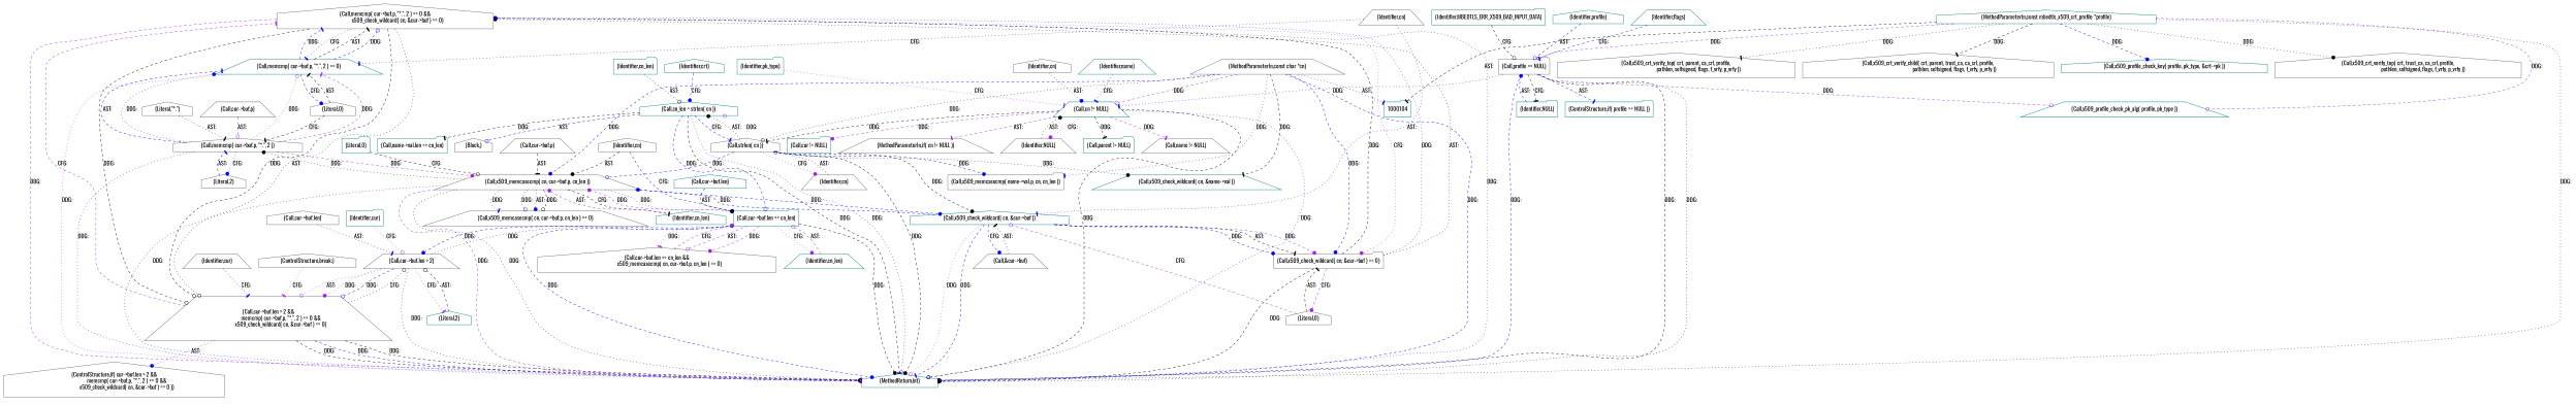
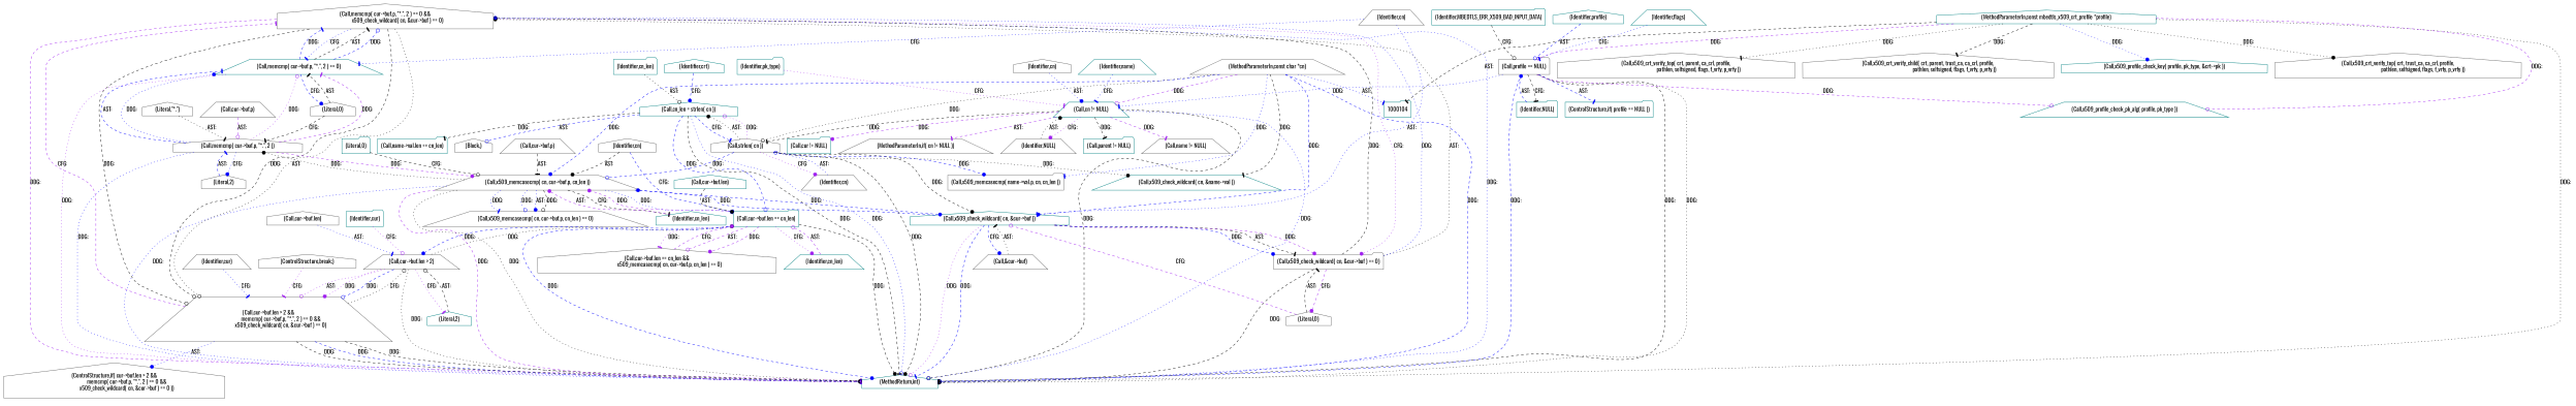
  digraph {
    fontname=Oswald
    node [color=gray40 fontname=Oswald shape=house]
    edge [arrowhead=tee color=blue fontname=Oswald style=dashed]
    n1 [label="(Call,memcmp( cur->buf.p, \"*.\", 2 ) == 0 &&\n                    x509_check_wildcard( cn, &cur->buf ) == 0)"]
    n2 [color=teal label="(Call,memcmp( cur->buf.p, \"*.\", 2 ) == 0)" shape=trapezium]
    n3 [label="(Call,x509_check_wildcard( cn, &cur->buf ) == 0)" shape=folder]
    n4 [label="(Call,cur->buf.len > 2 &&\n                    memcmp( cur->buf.p, \"*.\", 2 ) == 0 &&\n                    x509_check_wildcard( cn, &cur->buf ) == 0)" shape=trapezium]
    n5 [color=teal label="(MethodReturn,int)"]
    n6 [label="(Literal,0)"]
    n7 [label="(Literal,0)"]
    n8 [label="(Call,cur->buf.len > 2)" shape=trapezium]
    n9 [label="(ControlStructure,if( cur->buf.len > 2 &&\n                    memcmp( cur->buf.p, \"*.\", 2 ) == 0 &&\n                    x509_check_wildcard( cn, &cur->buf ) == 0 ))"]
    n10 [label="(Call,memcmp( cur->buf.p, \"*.\", 2 ))"]
    n11 [label="(Call,x509_memcasecmp( cn, cur->buf.p, cn_len ))" shape=trapezium]
    n12 [label="(Literal,2)"]
    n13 [color=teal label="(Call,x509_check_wildcard( cn, &cur->buf ))"]
    n14 [color=teal label="(Call,cur->buf.len == cn_len)" shape=folder]
    n15 [color=teal label="(Identifier,cn_len)"]
    n16 [label="(Call,x509_memcasecmp( cn, cur->buf.p, cn_len ) == 0)" shape=trapezium]
    n17 [label="(Call,&cur->buf)" shape=trapezium]
    n18 [label="(Call,cur->buf.len == cn_len &&\n                    x509_memcasecmp( cn, cur->buf.p, cn_len ) == 0)"]
    n19 [color=teal label="(Identifier,cn_len)" shape=trapezium]
    n20 [label="(Call,strlen( cn ))"]
    n21 [color=teal label="(Call,cn_len = strlen( cn ))"]
    n22 [color=teal label="(Call,x509_check_wildcard( cn, &name->val ))" shape=trapezium]
    n23 [label="(Identifier,cn)" shape=trapezium]
    n24 [label="(Call,x509_memcasecmp( name->val.p, cn, cn_len ))" shape=folder]
    n25 [color=teal label="(Call,name->val.len == cn_len)" shape=folder]
    n26 [label="(Block,)"]
    n27 [color=teal label="(Call,cn != NULL)" shape=trapezium]
    n28 [label="(Call,name != NULL)" shape=trapezium]
    n29 [color=teal label="(Call,cur != NULL)" shape=folder]
    n30 [label="(MethodParameterIn,if( cn != NULL ))" shape=trapezium]
    n31 [label="(Identifier,NULL)" shape=trapezium]
    n32 [color=teal label="(Call,parent != NULL)" shape=folder]
    n33 [label="(MethodParameterIn,const char *cn)" shape=trapezium]
    1000104 [color=teal shape=folder]
    n35 [label="(Call,profile == NULL)" shape=folder]
    n36 [color=teal label="(Identifier,NULL)" shape=folder]
    n37 [color=teal label="(ControlStructure,if( profile == NULL ))" shape=folder]
    n38 [color=teal label="(Call,x509_profile_check_pk_alg( profile, pk_type ))" shape=trapezium]
    n39 [color=teal label="(MethodParameterIn,const mbedtls_x509_crt_profile *profile)"]
    n40 [label="(Call,x509_crt_verify_top( crt, parent, ca_crl, profile,\n                                    pathlen, selfsigned, flags, f_vrfy, p_vrfy ))"]
    n41 [label="(Call,x509_crt_verify_child( crt, parent, trust_ca, ca_crl, profile,\n                                          pathlen, selfsigned, flags, f_vrfy, p_vrfy ))"]
    n42 [color=teal label="(Call,x509_profile_check_key( profile, pk_type, &crt->pk ))"]
    n43 [label="(Call,x509_crt_verify_top( crt, trust_ca, ca_crl, profile,\n                                        pathlen, selfsigned, flags, f_vrfy, p_vrfy ))"]
    n44 [color=teal label="(Literal,2)"]
    n45 [label="(Identifier,cn)"]
    n46 [label="(Call,cur->buf.len)"]
    n47 [label="(Identifier,cur)" shape=trapezium]
    n48 [color=teal label="(Identifier,pk_type)" shape=folder]
    n49 [color=teal label="(Call,cur->buf.len)"]
    n50 [label="(Identifier,cn)" shape=trapezium]
    n51 [label="(Literal,\"*.\")"]
    n52 [color=teal label="(Literal,0)" shape=folder]
    n53 [color=teal label="(Identifier,MBEDTLS_ERR_X509_BAD_INPUT_DATA)" shape=folder]
    n54 [label="(Identifier,cn)"]
    n55 [label="(Call,cur->buf.p)" shape=trapezium]
    n56 [color=teal label="(Identifier,crt)"]
    n57 [color=teal label="(Identifier,profile)"]
    n58 [label="(Call,cur->buf.p)" shape=trapezium]
    n59 [color=teal label="(Identifier,cur)" shape=folder]
    n60 [color=teal label="(Identifier,cn_len)" shape=folder]
    n61 [color=teal label="(Identifier,name)" shape=trapezium]
    n62 [label="(ControlStructure,break;)"]
    n63 [color=teal label="(Identifier,flags)" shape=trapezium]
    n1 -> n2 [label="CFG: " style=dotted]
    n1 -> n3 [arrowhead=dot color=purple label="CFG: " style=dotted]
    n1 -> n4 [arrowhead=odot color=black label="AST: " style=dotted]
    n1 -> n4 [arrowhead=odot color=black label="DDG: "]
    n1 -> n4 [arrowhead=odot color=black label="DDG: "]
    n1 -> n5 [color=purple label="DDG: "]
    n1 -> n5 [arrowhead=odot label="DDG: " style=dotted]
    n2 -> n1 [color=black label="AST: "]
    n2 -> n1 [arrowhead=odot label="DDG: "]
    n2 -> n1 [label="DDG: "]
    n2 -> n5 [arrowhead=dot color=purple label="DDG: " style=dotted]
    n2 -> n6 [arrowhead=dot label="CFG: "]
    n3 -> n1 [arrowhead=dot color=black label="AST: " style=dotted]
    n3 -> n1 [arrowhead=dot label="DDG: " style=dotted]
    n3 -> n1 [arrowhead=odot color=black label="DDG: "]
    n3 -> n5 [arrowhead=dot color=black label="DDG: "]
    n3 -> n7 [arrowhead=dot color=purple label="CFG: "]
    n4 -> n1 [color=purple label="CFG: "]
    n4 -> n5 [label="DDG: "]
    n4 -> n5 [color=black label="DDG: "]
    n4 -> n5 [arrowhead=odot color=black label="DDG: "]
    n4 -> n8 [arrowhead=odot color=black label="CFG: " style=dotted]
    n4 -> n9 [arrowhead=dot label="AST: " style=dotted]
    n6 -> n2 [color=black label="AST: "]
    n6 -> n10 [color=black label="CFG: "]
    n7 -> n3 [color=black label="AST: "]
    n7 -> n13 [arrowhead=odot color=purple label="CFG: "]
    n8 -> n4 [arrowhead=odot color=purple label="AST: " style=dotted]
    n8 -> n4 [arrowhead=odot label="DDG: "]
    n8 -> n4 [arrowhead=dot color=purple label="DDG: " style=dotted]
    n8 -> n5 [arrowhead=dot color=black label="DDG: " style=dotted]
    n8 -> n14 [arrowhead=dot color=black label="DDG: " style=dotted]
    n8 -> n44 [color=purple label="CFG: " style=dotted]
    n10 -> n2 [label="AST: "]
    n10 -> n2 [arrowhead=dot label="DDG: " style=dotted]
    n10 -> n2 [arrowhead=odot color=purple label="DDG: " style=dotted]
    n10 -> n2 [color=purple label="DDG: "]
    n10 -> n5 [label="DDG: " style=dotted]
    n10 -> n11 [arrowhead=dot color=purple label="DDG: "]
    n10 -> n12 [arrowhead=dot label="CFG: " style=dotted]
    n11 -> n5 [label="DDG: " style=dotted]
    n11 -> n5 [color=purple label="DDG: "]
    n11 -> n5 [arrowhead=odot color=black label="DDG: " style=dotted]
    n11 -> n10 [arrowhead=dot color=black label="DDG: " style=dotted]
    n11 -> n13 [arrowhead=dot label="DDG: "]
    n11 -> n14 [arrowhead=dot label="DDG: " style=dotted]
    n11 -> n15 [color=black label="CFG: "]
    n11 -> n16 [arrowhead=dot label="AST: " style=dotted]
    n11 -> n16 [arrowhead=odot color=black label="DDG: "]
    n11 -> n16 [label="DDG: " style=dotted]
    n11 -> n16 [arrowhead=odot label="DDG: " style=dotted]
    n12 -> n10 [label="AST: "]
    n13 -> n3 [color=black label="AST: "]
    n13 -> n3 [arrowhead=dot color=purple label="DDG: "]
    n13 -> n3 [arrowhead=dot label="DDG: "]
    n13 -> n5 [label="DDG: "]
    n13 -> n5 [arrowhead=odot color=purple label="DDG: " style=dotted]
    n13 -> n11 [arrowhead=dot label="DDG: "]
    n13 -> n17 [arrowhead=dot label="CFG: "]
    n14 -> n5 [arrowhead=dot label="DDG: "]
    n14 -> n5 [arrowhead=dot color=black label="DDG: "]
    n14 -> n8 [arrowhead=dot label="DDG: "]
    n14 -> n11 [arrowhead=dot color=purple label="DDG: "]
    n14 -> n18 [arrowhead=odot color=purple label="AST: "]
    n14 -> n18 [arrowhead=dot color=purple label="DDG: "]
    n14 -> n18 [color=purple label="DDG: " style=dotted]
    n14 -> n19 [arrowhead=dot color=purple label="CFG: " style=dotted]
    n15 -> n11 [arrowhead=dot color=purple label="AST: "]
    n17 -> n13 [color=black label="AST: " style=dotted]
    n18 -> n14 [arrowhead=dot color=purple label="CFG: "]
    n19 -> n14 [arrowhead=odot color=purple label="AST: "]
    n20 -> n5 [arrowhead=dot color=black label="DDG: "]
    n20 -> n11 [arrowhead=odot label="DDG: "]
    n20 -> n13 [arrowhead=dot color=black label="DDG: "]
    n20 -> n21 [arrowhead=dot color=black label="AST: " style=dotted]
    n20 -> n21 [arrowhead=odot color=purple label="DDG: " style=dotted]
    n20 -> n22 [arrowhead=dot color=black label="DDG: " style=dotted]
    n20 -> n23 [arrowhead=dot color=purple label="CFG: " style=dotted]
    n20 -> n24 [arrowhead=dot label="DDG: "]
    n21 -> n5 [color=black label="DDG: "]
    n21 -> n5 [arrowhead=odot label="DDG: " style=dotted]
    n21 -> n14 [arrowhead=odot label="DDG: "]
    n21 -> n20 [label="CFG: "]
    n21 -> n25 [color=black label="DDG: "]
    n21 -> n26 [arrowhead=odot label="AST: "]
    n23 -> n20 [arrowhead=odot label="AST: " style=dotted]
    n27 -> n5 [arrowhead=odot color=black label="DDG: "]
    n27 -> n5 [arrowhead=odot label="DDG: " style=dotted]
    n27 -> n20 [color=black label="DDG: "]
    n27 -> n28 [color=purple label="DDG: "]
    n27 -> n29 [arrowhead=dot color=purple label="DDG: "]
    n27 -> n30 [color=purple label="AST: "]
    n27 -> n31 [arrowhead=dot color=purple label="CFG: " style=dotted]
    n27 -> n32 [color=black label="DDG: "]
    n31 -> n27 [arrowhead=dot color=black label="AST: " style=dotted]
    n33 -> n5 [label="DDG: "]
    n33 -> n11 [arrowhead=dot label="DDG: "]
-   n33 -> n3 [arrowhead=dot label="DDG: "]
+   n33 -> n13 [arrowhead=dot label="DDG: "]
    n33 -> n20 [arrowhead=odot color=black label="DDG: " style=dotted]
    n33 -> n22 [color=black label="DDG: "]
    n33 -> n24 [label="DDG: " style=dotted]
    n33 -> n27 [arrowhead=odot color=purple label="DDG: "]
    n33 -> 1000104 [label="AST: " style=dotted]
    n35 -> n5 [arrowhead=odot color=black label="DDG: "]
    n35 -> n5 [color=black label="DDG: " style=dotted]
    n35 -> n5 [arrowhead=odot label="DDG: "]
    n35 -> n27 [label="DDG: " style=dotted]
    n35 -> n36 [color=black label="CFG: "]
    n35 -> n37 [label="AST: "]
    n35 -> n38 [arrowhead=odot color=purple label="DDG: "]
    n36 -> n35 [arrowhead=dot label="AST: "]
    n39 -> n5 [color=black label="DDG: " style=dotted]
    n39 -> 1000104 [color=black label="AST: "]
    n39 -> n35 [arrowhead=odot color=purple label="DDG: "]
    n39 -> n38 [arrowhead=odot color=purple label="DDG: "]
    n39 -> n40 [color=black label="DDG: " style=dotted]
    n39 -> n41 [color=black label="DDG: "]
-   n39 -> n42 [arrowhead=dot label="DDG: "]
+   n39 -> n42 [arrowhead=dot label="DDG: " style=dotted]
    n39 -> n43 [arrowhead=dot color=black label="DDG: " style=dotted]
    n44 -> n8 [arrowhead=odot color=black label="AST: "]
    n45 -> n11 [arrowhead=dot color=black label="AST: "]
    n45 -> n14 [label="CFG: "]
    n46 -> n8 [label="AST: " style=dotted]
    n47 -> n4 [label="CFG: " style=dotted]
    n48 -> n27 [color=purple label="CFG: " style=dotted]
    n49 -> n14 [arrowhead=dot color=black label="AST: "]
    n50 -> n2 [label="CFG: " style=dotted]
    n50 -> n13 [label="AST: " style=dotted]
    n51 -> n10 [color=black label="AST: " style=dotted]
    n52 -> n11 [arrowhead=odot color=black label="CFG: "]
    n53 -> n35 [arrowhead=odot color=black label="CFG: "]
    n54 -> n27 [arrowhead=dot label="AST: " style=dotted]
    n55 -> n10 [arrowhead=odot color=purple label="AST: "]
    n56 -> n21 [arrowhead=dot label="CFG: "]
    n57 -> n35 [arrowhead=odot label="AST: "]
    n58 -> n11 [color=black label="AST: "]
    n59 -> n8 [arrowhead=odot color=purple label="CFG: " style=dotted]
    n60 -> n21 [arrowhead=odot color=black label="AST: " style=dotted]
    n61 -> n27 [label="CFG: " style=dotted]
    n62 -> n4 [color=purple label="CFG: " style=dotted]
-   n63 -> n35 [label="CFG: "]
+   n63 -> n35 [label="CFG: " style=dotted]
  }
